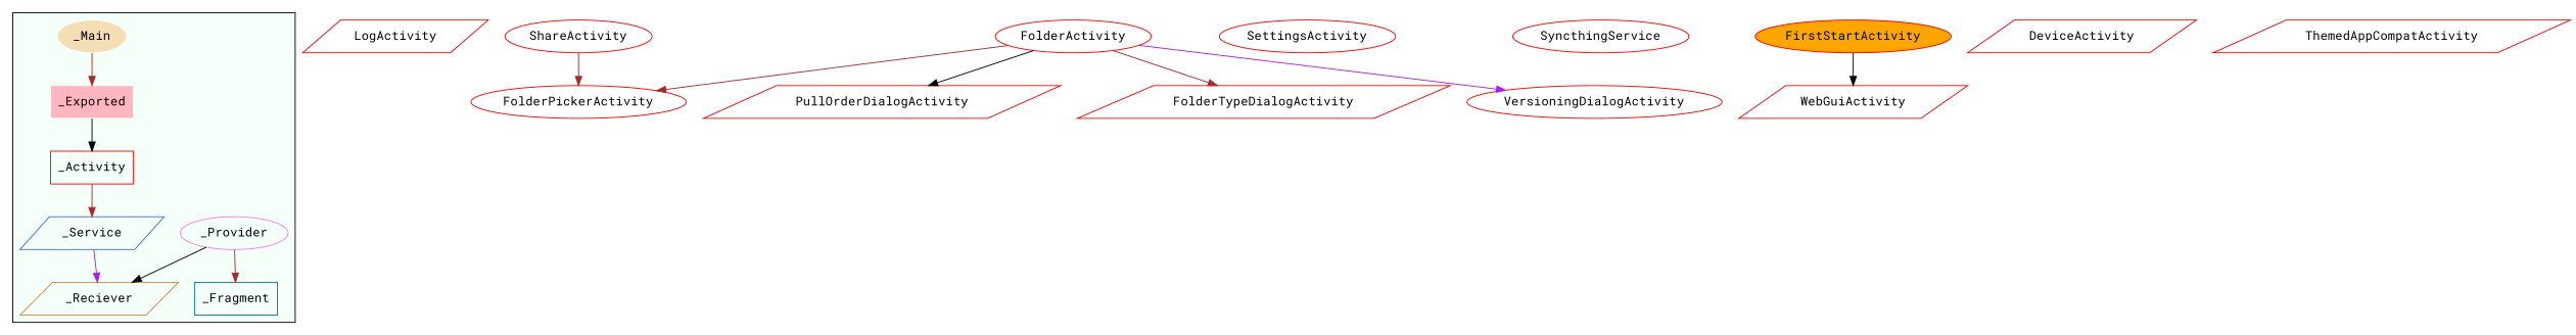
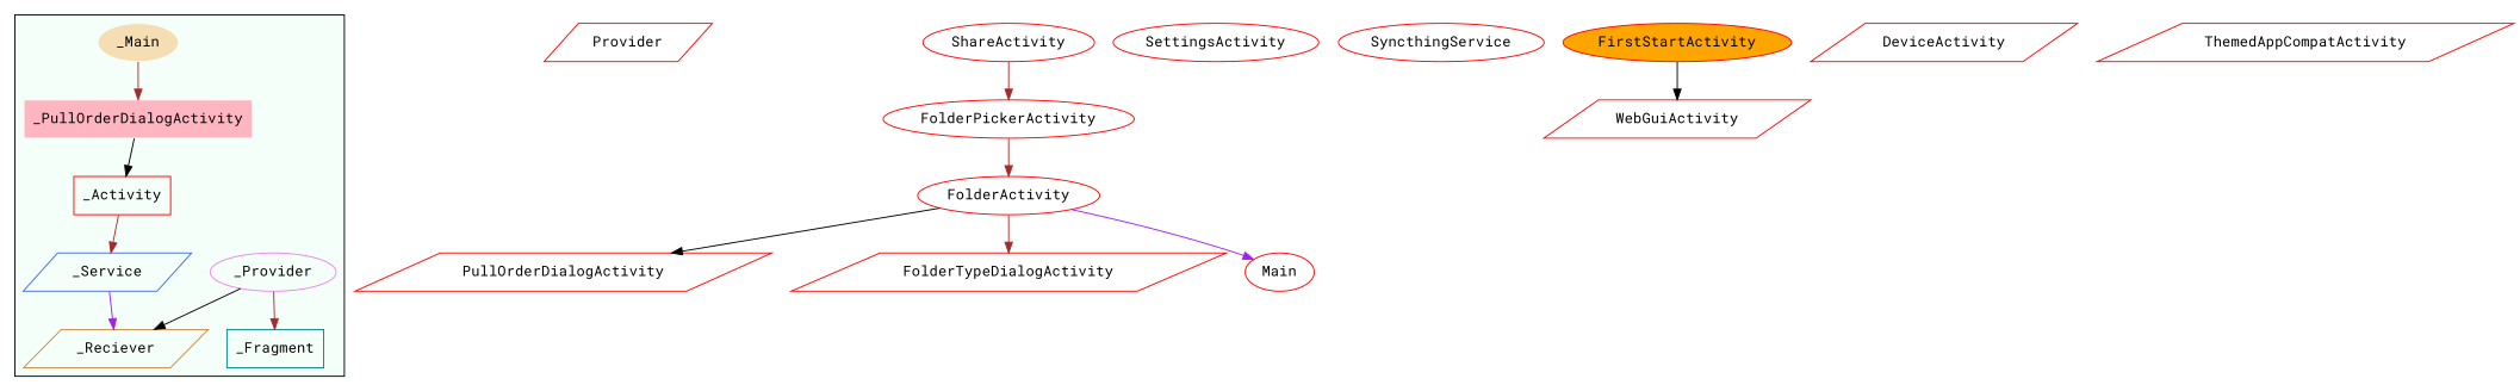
  digraph {
    fontname="Roboto Mono"
    node [color=red fontname="Roboto Mono" shape=ellipse]
    edge [color=brown fontname="Roboto Mono"]
    _Activity [shape=box]
    _Service [color=royalblue shape=parallelogram]
    _Reciever [color=peru shape=parallelogram]
    _Provider [color=violet]
    _Fragment [color=teal shape=box]
    _Main [color=mintcream fillcolor=wheat style=filled]
-   _Exported [color=mintcream fillcolor=lightpink shape=box style=filled]
-   LogActivity [shape=parallelogram]
+   _Exported [color=mintcream fillcolor=lightpink shape=box style=filled label=_PullOrderDialogActivity]
+   LogActivity [shape=parallelogram label=Provider]
    PullOrderDialogActivity [shape=parallelogram]
    SettingsActivity
    ShareActivity
    FolderPickerActivity
    SyncthingService
    FolderTypeDialogActivity [shape=parallelogram]
    WebGuiActivity [shape=parallelogram]
    DeviceActivity [shape=parallelogram]
    FolderActivity
-   VersioningDialogActivity
+   VersioningDialogActivity [label=Main]
    FirstStartActivity [fillcolor=orange style=filled]
    ThemedAppCompatActivity [shape=parallelogram]
    subgraph cluster_1 {
      bgcolor=mintcream
      _Activity
      _Service
      _Reciever
      _Provider
      _Fragment
      _Main
      _Exported
    }
    _Activity -> _Service
    _Service -> _Reciever [color=purple]
    _Provider -> _Reciever [color=black]
    _Provider -> _Fragment
    _Main -> _Exported
    _Exported -> _Activity [color=black]
    ShareActivity -> FolderPickerActivity
    FolderActivity -> PullOrderDialogActivity [color=black]
-   FolderActivity -> FolderPickerActivity
+   FolderPickerActivity -> FolderActivity
    FolderActivity -> FolderTypeDialogActivity
    FolderActivity -> VersioningDialogActivity [color=purple]
    FirstStartActivity -> WebGuiActivity [color=black]
  }
